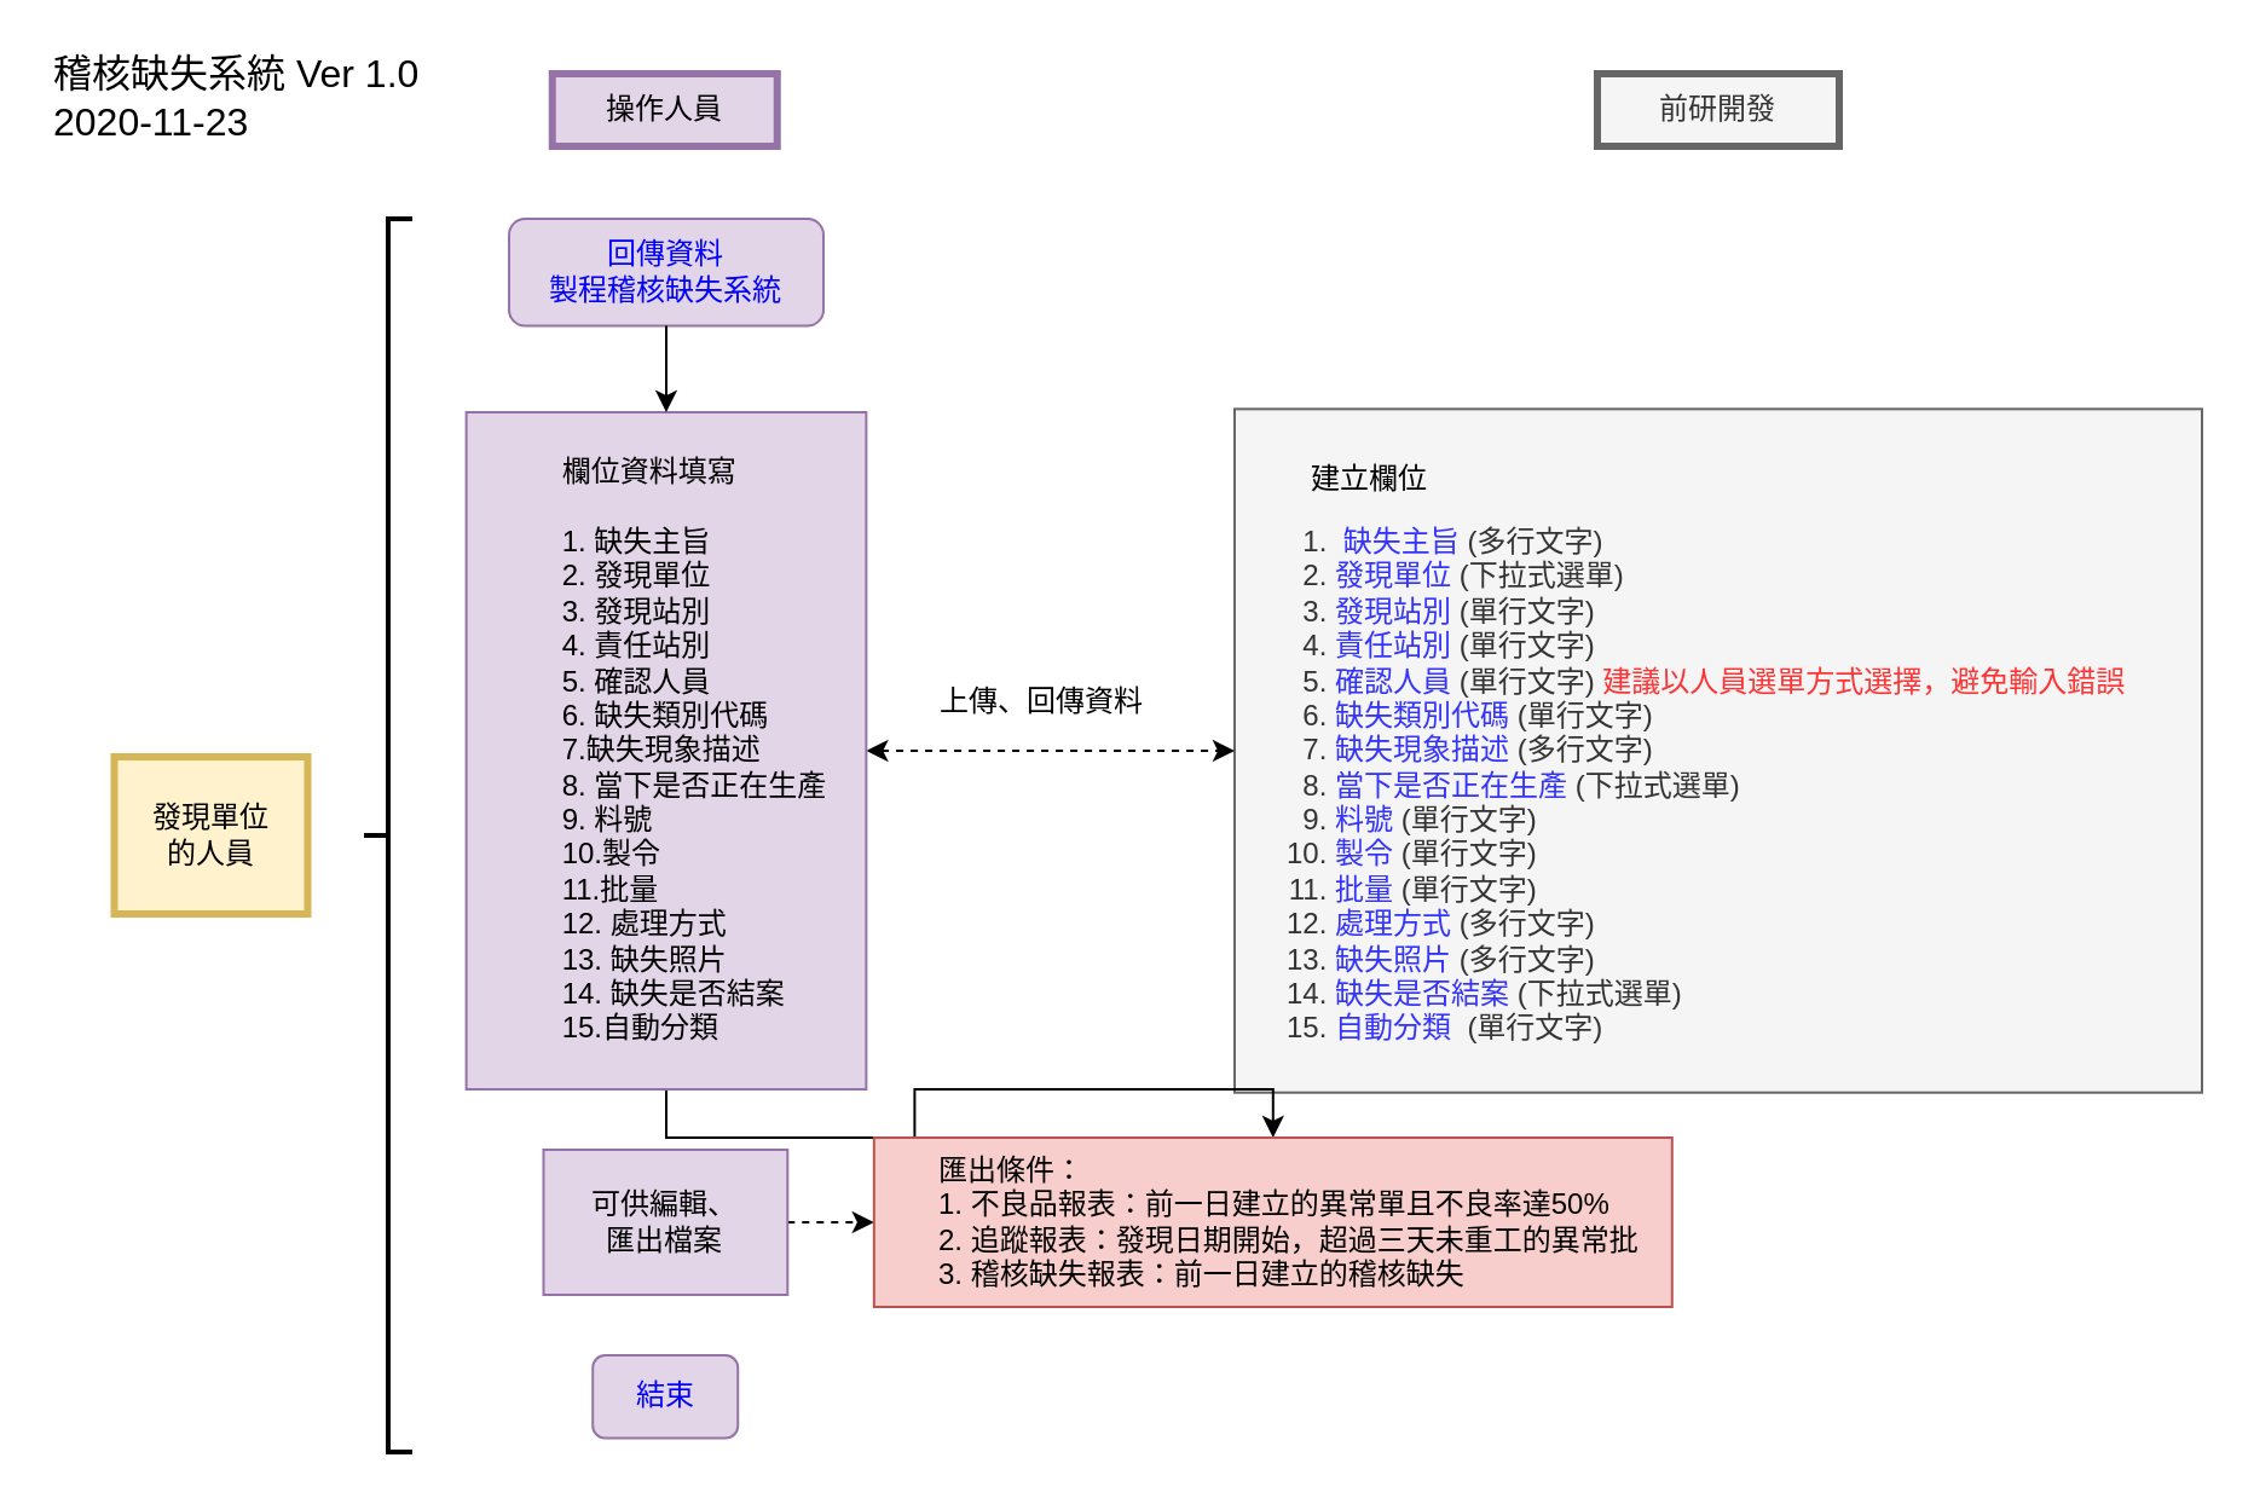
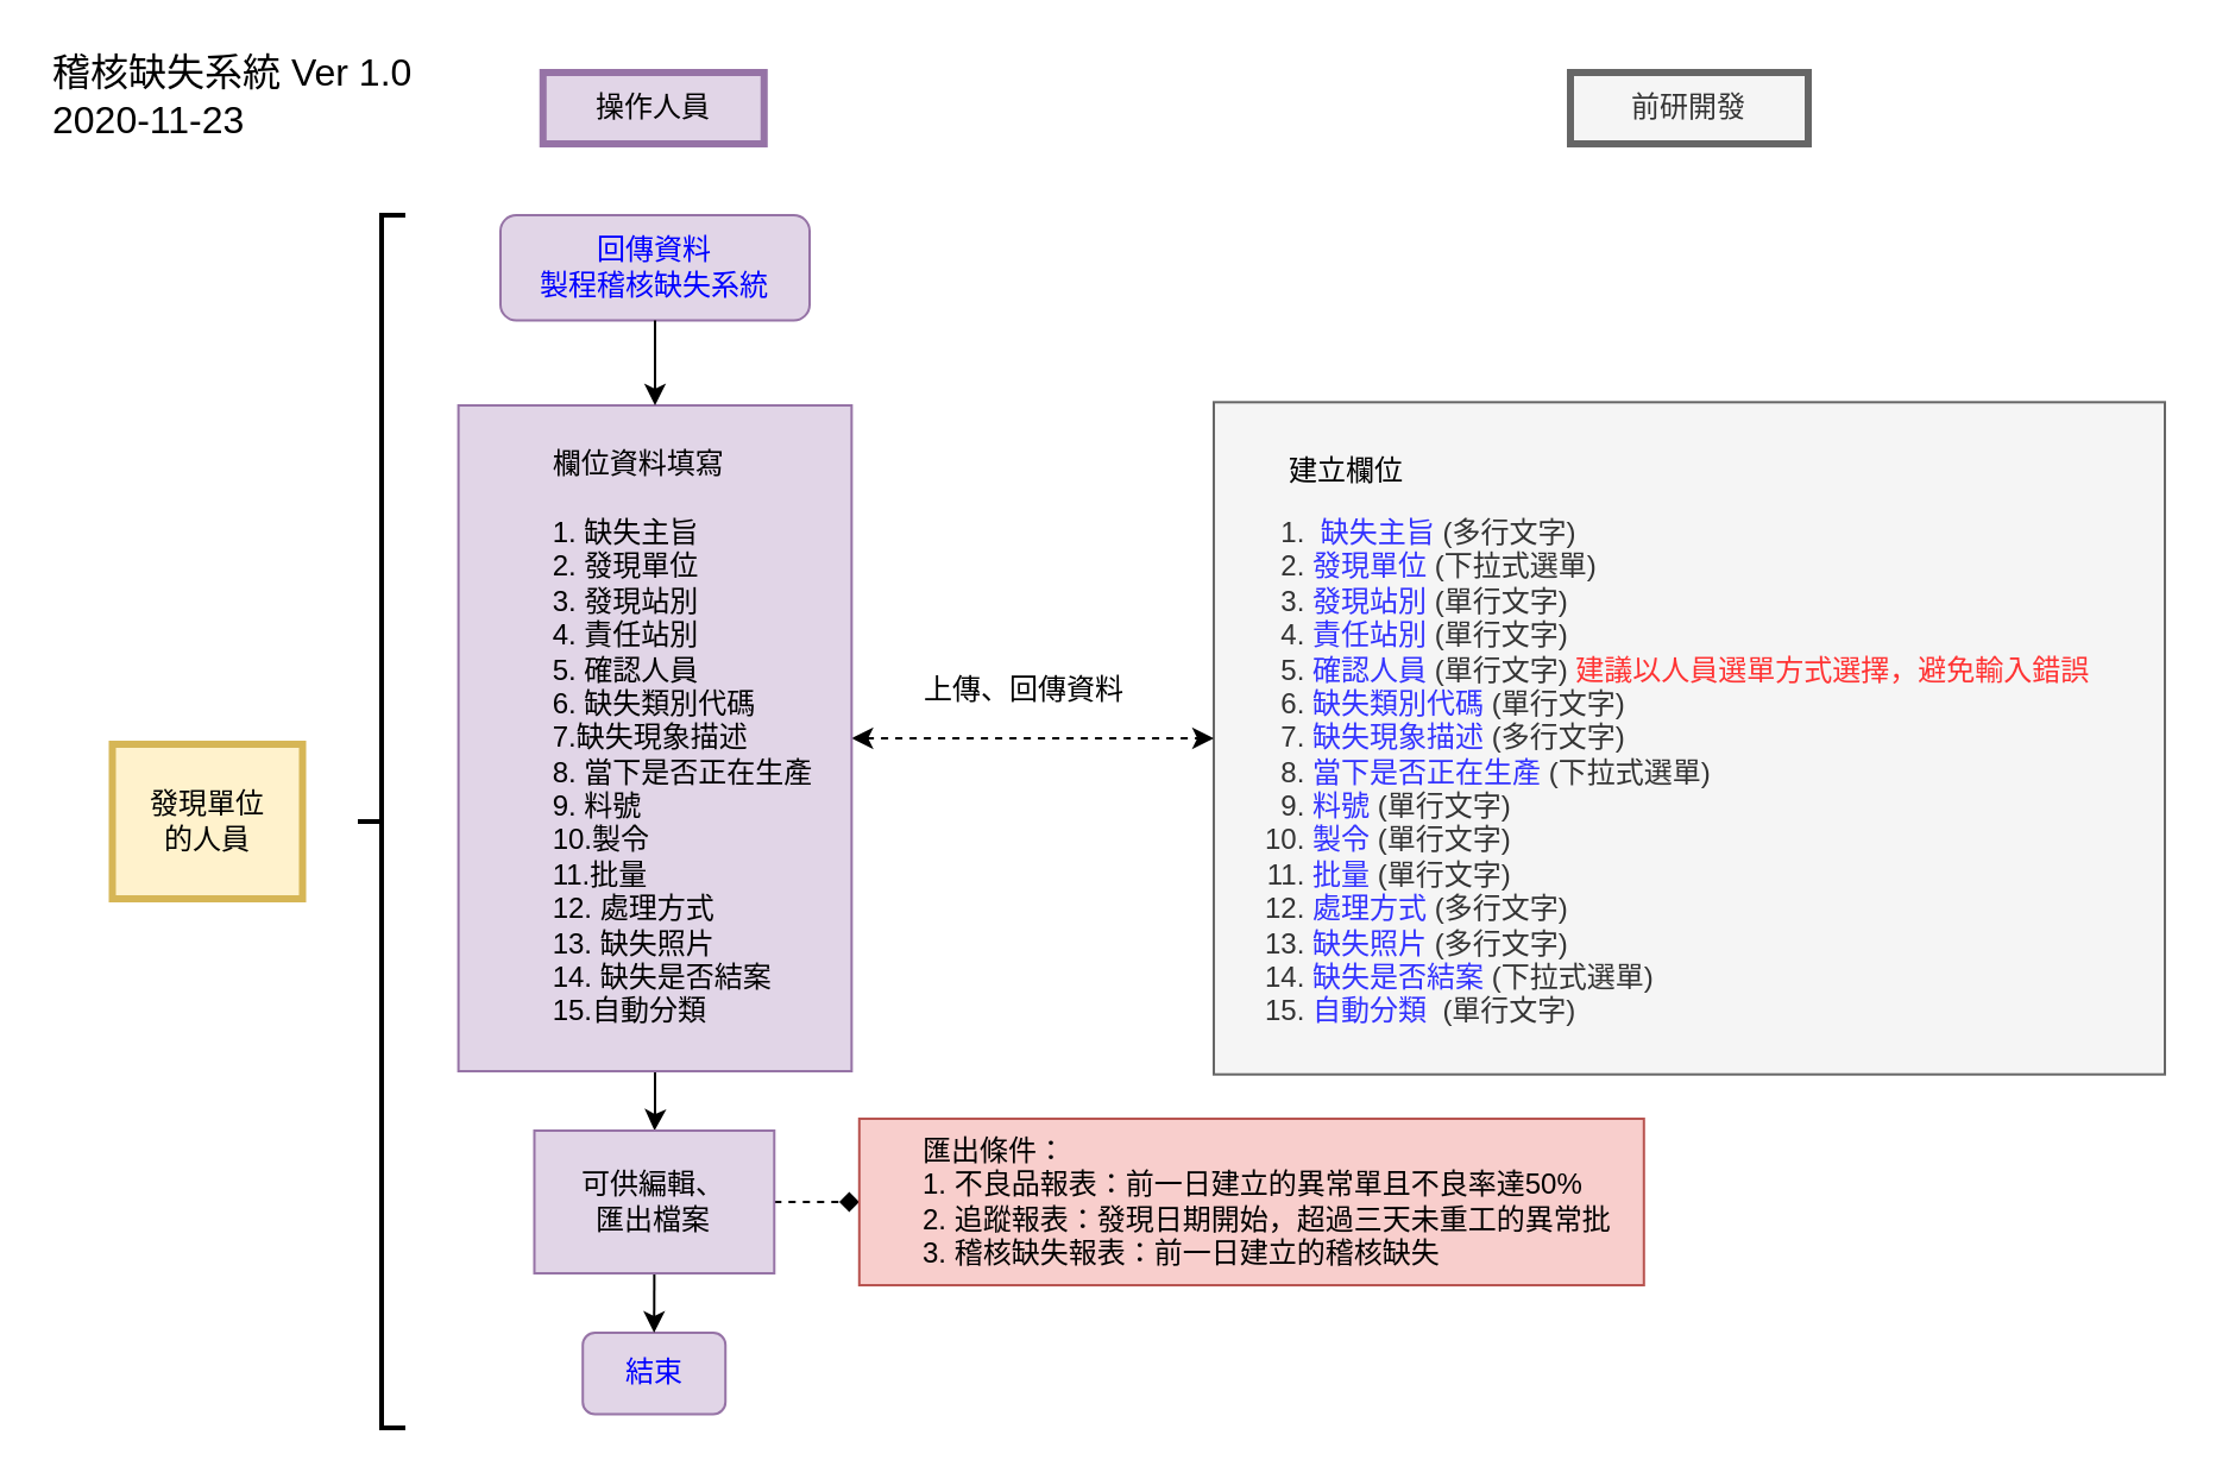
  <mxCell id="0" />
  <mxCell id="1" parent="0" />
  <mxCell id="2" value="前研開發" style="text;html=1;strokeColor=#666666;fillColor=#f5f5f5;align=center;verticalAlign=middle;whiteSpace=wrap;rounded=0;strokeWidth=3;fontColor=#333333;" parent="1" vertex="1"><mxGeometry x="660" y="30" width="100" height="30" as="geometry" /></mxCell>
  <mxCell id="3" value="&lt;span lang=&quot;EN-US&quot; style=&quot;font-size: 16px&quot;&gt;&lt;span class=&quot;926482506-07022020&quot; style=&quot;font-size: 16px&quot;&gt;稽核缺失系統&amp;nbsp;&lt;/span&gt;&lt;/span&gt;Ver 1.0&lt;br style=&quot;font-size: 16px&quot;&gt;2020-11-23" style="text;html=1;align=left;verticalAlign=middle;resizable=0;points=[];autosize=1;fontSize=16;" parent="1" vertex="1"><mxGeometry x="20" y="20" width="170" height="40" as="geometry" /></mxCell>
  <mxCell id="4" value="操作人員" style="rounded=0;whiteSpace=wrap;html=1;align=center;labelBorderColor=none;fillColor=#e1d5e7;strokeColor=#9673a6;strokeWidth=3;" parent="1" vertex="1"><mxGeometry x="227.88" y="30" width="93" height="30" as="geometry" /></mxCell>
  <mxCell id="5" value="上傳、回傳資料" style="text;html=1;align=center;verticalAlign=middle;resizable=0;points=[];autosize=1;fontColor=#000000;" parent="1" vertex="1"><mxGeometry x="380" y="280" width="100" height="20" as="geometry" /></mxCell>
  <mxCell id="6" value="發現單位&lt;br&gt;的人員" style="text;html=1;strokeColor=#d6b656;fillColor=#fff2cc;align=center;verticalAlign=middle;whiteSpace=wrap;rounded=0;strokeWidth=3;" parent="1" vertex="1"><mxGeometry x="46.75" y="312.5" width="80" height="65" as="geometry" /></mxCell>
  <mxCell id="7" value="&lt;font color=&quot;#0000ff&quot;&gt;回傳資料&lt;br&gt;製程稽核缺失系統&lt;/font&gt;" style="rounded=1;whiteSpace=wrap;html=1;strokeColor=#9673a6;strokeWidth=1;align=center;fillColor=#e1d5e7;" parent="1" vertex="1"><mxGeometry x="210" y="90" width="130" height="44.26" as="geometry" /></mxCell>
  <mxCell id="8" value="&lt;div&gt;&lt;span style=&quot;color: rgb(0 , 0 , 0)&quot;&gt;&amp;nbsp; &amp;nbsp; &amp;nbsp; &amp;nbsp;&amp;nbsp;&lt;/span&gt;&lt;/div&gt;&lt;div&gt;&lt;span style=&quot;color: rgb(0 , 0 , 0)&quot;&gt;&amp;nbsp; &amp;nbsp; &amp;nbsp; &amp;nbsp; &amp;nbsp;建立欄位&lt;/span&gt;&lt;font color=&quot;#3333ff&quot;&gt;&lt;br&gt;&lt;/font&gt;&lt;/div&gt;&lt;ol&gt;&lt;li&gt;&lt;div&gt;&lt;span style=&quot;color: rgb(0 , 0 , 0)&quot;&gt;&amp;nbsp;&lt;/span&gt;&lt;font color=&quot;#3333ff&quot;&gt;缺失主旨&lt;/font&gt;&lt;font color=&quot;#000000&quot;&gt;&amp;nbsp;&lt;/font&gt;&lt;span style=&quot;color: rgb(51 , 51 , 51)&quot;&gt;(多行文字)&lt;/span&gt;&lt;/div&gt;&lt;/li&gt;&lt;li&gt;&lt;div&gt;&lt;font color=&quot;#3333ff&quot;&gt;發現單位&amp;nbsp;&lt;/font&gt;&lt;span&gt;(下拉式選單)&amp;nbsp;&lt;/span&gt;&lt;/div&gt;&lt;/li&gt;&lt;li&gt;&lt;div&gt;&lt;font color=&quot;#3333ff&quot;&gt;發現站別&amp;nbsp;&lt;/font&gt;&lt;span&gt;(單行文字)&amp;nbsp;&lt;/span&gt;&lt;/div&gt;&lt;/li&gt;&lt;li&gt;&lt;div&gt;&lt;font color=&quot;#3333ff&quot;&gt;責任站別&amp;nbsp;&lt;/font&gt;&lt;span&gt;(單行文字)&amp;nbsp;&lt;/span&gt;&lt;br&gt;&lt;/div&gt;&lt;/li&gt;&lt;li&gt;&lt;div&gt;&lt;font color=&quot;#3333ff&quot;&gt;確認人員&amp;nbsp;&lt;/font&gt;&lt;span&gt;(單行文字)&amp;nbsp;&lt;/span&gt;&lt;span&gt;&lt;font color=&quot;#ff3333&quot;&gt;建議以人員選單方式選擇，避免輸入錯誤&lt;/font&gt;&lt;/span&gt;&lt;/div&gt;&lt;/li&gt;&lt;li&gt;&lt;div&gt;&lt;font color=&quot;#3333ff&quot;&gt;缺失類別代碼&amp;nbsp;&lt;/font&gt;&lt;span&gt;(單行文字)&amp;nbsp;&lt;/span&gt;&lt;/div&gt;&lt;/li&gt;&lt;li&gt;&lt;div&gt;&lt;font color=&quot;#3333ff&quot;&gt;缺失現象描述&amp;nbsp;&lt;/font&gt;&lt;span&gt;(多行文字)&lt;/span&gt;&lt;/div&gt;&lt;/li&gt;&lt;li&gt;&lt;div&gt;&lt;font color=&quot;#3333ff&quot;&gt;當下是否正在生產&amp;nbsp;&lt;/font&gt;&lt;span&gt;(下拉式選單)&amp;nbsp;&lt;/span&gt;&lt;/div&gt;&lt;/li&gt;&lt;li&gt;&lt;div&gt;&lt;font color=&quot;#3333ff&quot;&gt;料號&amp;nbsp;&lt;/font&gt;&lt;span&gt;(單行文字)&amp;nbsp;&lt;/span&gt;&lt;br&gt;&lt;/div&gt;&lt;/li&gt;&lt;li&gt;&lt;div&gt;&lt;font color=&quot;#3333ff&quot;&gt;製令&amp;nbsp;&lt;/font&gt;&lt;span&gt;(單行文字)&amp;nbsp;&lt;/span&gt;&lt;br&gt;&lt;/div&gt;&lt;/li&gt;&lt;li&gt;&lt;div&gt;&lt;font color=&quot;#3333ff&quot;&gt;批量&amp;nbsp;&lt;/font&gt;&lt;span&gt;(單行文字)&amp;nbsp;&lt;/span&gt;&lt;br&gt;&lt;/div&gt;&lt;/li&gt;&lt;li&gt;&lt;div&gt;&lt;font color=&quot;#3333ff&quot;&gt;處理方式&amp;nbsp;&lt;/font&gt;&lt;span&gt;(多行文字)&lt;/span&gt;&lt;br&gt;&lt;/div&gt;&lt;/li&gt;&lt;li&gt;&lt;div&gt;&lt;font color=&quot;#3333ff&quot;&gt;缺失照片&amp;nbsp;&lt;/font&gt;&lt;span&gt;(多行文字)&lt;/span&gt;&lt;/div&gt;&lt;/li&gt;&lt;li&gt;&lt;div&gt;&lt;font color=&quot;#3333ff&quot;&gt;缺失是否結案&amp;nbsp;&lt;/font&gt;&lt;span&gt;(下拉式選單)&lt;/span&gt;&lt;br&gt;&lt;/div&gt;&lt;/li&gt;&lt;li&gt;&lt;div&gt;&lt;font color=&quot;#3333ff&quot;&gt;自動分類&amp;nbsp;&lt;/font&gt;&lt;font color=&quot;#3333ff&quot;&gt;&amp;nbsp;&lt;/font&gt;&lt;span&gt;(單行文字)&amp;nbsp;&lt;/span&gt;&lt;br&gt;&lt;/div&gt;&lt;/li&gt;&lt;/ol&gt;" style="rounded=0;whiteSpace=wrap;html=1;strokeColor=#666666;strokeWidth=1;fontSize=12;align=left;fillColor=#f5f5f5;fontColor=#333333;" parent="1" vertex="1"><mxGeometry x="510" y="168.66" width="400" height="282.69" as="geometry" /></mxCell>
- <mxCell id="9" style="edgeStyle=orthogonalEdgeStyle;rounded=0;orthogonalLoop=1;jettySize=auto;html=1;exitX=0.5;exitY=1;exitDx=0;exitDy=0;" parent="1" source="11" target="15" edge="1"><mxGeometry relative="1" as="geometry" /></mxCell>
+ <mxCell id="9" style="edgeStyle=orthogonalEdgeStyle;rounded=0;orthogonalLoop=1;jettySize=auto;html=1;exitX=0.5;exitY=1;exitDx=0;exitDy=0;" parent="1" source="11" target="18" edge="1"><mxGeometry relative="1" as="geometry" /></mxCell>
  <mxCell id="10" style="edgeStyle=orthogonalEdgeStyle;rounded=0;orthogonalLoop=1;jettySize=auto;html=1;exitX=1;exitY=0.5;exitDx=0;exitDy=0;entryX=0;entryY=0.5;entryDx=0;entryDy=0;dashed=1;startArrow=classic;startFill=1;" edge="1" parent="1" source="11" target="8"><mxGeometry relative="1" as="geometry" /></mxCell>
  <mxCell id="11" value="&lt;blockquote style=&quot;margin: 0 0 0 40px ; border: none ; padding: 0px&quot;&gt;&lt;div style=&quot;text-align: left&quot;&gt;&lt;span&gt;欄位資料填寫&lt;/span&gt;&lt;/div&gt;&lt;div style=&quot;text-align: left&quot;&gt;&lt;span&gt;&lt;br&gt;&lt;/span&gt;&lt;/div&gt;&lt;div style=&quot;text-align: left&quot;&gt;&lt;span&gt;1. 缺失主旨&lt;/span&gt;&lt;/div&gt;&lt;div style=&quot;text-align: left&quot;&gt;&lt;span&gt;2. 發現單位&lt;/span&gt;&lt;/div&gt;&lt;div style=&quot;text-align: left&quot;&gt;&lt;span&gt;3. 發現站別&lt;/span&gt;&lt;/div&gt;&lt;div style=&quot;text-align: left&quot;&gt;&lt;span&gt;4. 責任站別&lt;/span&gt;&lt;/div&gt;&lt;div style=&quot;text-align: left&quot;&gt;&lt;span&gt;5. 確認人員&lt;/span&gt;&lt;/div&gt;&lt;div style=&quot;text-align: left&quot;&gt;&lt;span&gt;6. 缺失類別代碼&lt;/span&gt;&lt;/div&gt;&lt;div style=&quot;text-align: left&quot;&gt;&lt;span&gt;7.缺失現象描述&lt;/span&gt;&lt;/div&gt;&lt;div style=&quot;text-align: left&quot;&gt;8. 當下是否正在生產&lt;/div&gt;&lt;div style=&quot;text-align: left&quot;&gt;9. 料號&lt;/div&gt;&lt;div style=&quot;text-align: left&quot;&gt;10.製令&lt;/div&gt;&lt;div style=&quot;text-align: left&quot;&gt;11.批量&lt;/div&gt;&lt;div style=&quot;text-align: left&quot;&gt;12. 處理方式&lt;/div&gt;&lt;div style=&quot;text-align: left&quot;&gt;13. 缺失照片&lt;/div&gt;&lt;div style=&quot;text-align: left&quot;&gt;14. 缺失是否結案&lt;/div&gt;&lt;div style=&quot;text-align: left&quot;&gt;15.自動分類&lt;/div&gt;&lt;/blockquote&gt;" style="rounded=0;whiteSpace=wrap;html=1;align=center;labelBorderColor=none;fillColor=#e1d5e7;strokeColor=#9673a6;spacingLeft=-15;" parent="1" vertex="1"><mxGeometry x="192.31" y="170" width="165.37" height="280" as="geometry" /></mxCell>
  <mxCell id="12" style="edgeStyle=orthogonalEdgeStyle;rounded=0;orthogonalLoop=1;jettySize=auto;html=1;exitX=0.5;exitY=1;exitDx=0;exitDy=0;entryX=0.5;entryY=0;entryDx=0;entryDy=0;" parent="1" source="7" target="11" edge="1"><mxGeometry relative="1" as="geometry"><mxPoint x="274.26" y="174.26" as="sourcePoint" /><mxPoint x="274.25" y="187" as="targetPoint" /></mxGeometry></mxCell>
  <mxCell id="13" value="" style="strokeWidth=2;html=1;shape=mxgraph.flowchart.annotation_2;align=left;labelPosition=right;pointerEvents=1;" parent="1" vertex="1"><mxGeometry x="150" y="90" width="20" height="510" as="geometry" /></mxCell>
- <mxCell id="14" style="edgeStyle=orthogonalEdgeStyle;rounded=0;orthogonalLoop=1;jettySize=auto;html=1;exitX=1;exitY=0.5;exitDx=0;exitDy=0;entryX=0;entryY=0.5;entryDx=0;entryDy=0;dashed=1;" parent="1" source="18" target="15" edge="1"><mxGeometry relative="1" as="geometry"><mxPoint x="336.76" y="499.005" as="sourcePoint" /><mxPoint x="363.79" y="513.49" as="targetPoint" /></mxGeometry></mxCell>
+ <mxCell id="14" style="edgeStyle=orthogonalEdgeStyle;rounded=0;orthogonalLoop=1;jettySize=auto;html=1;exitX=1;exitY=0.5;exitDx=0;exitDy=0;entryX=0;entryY=0.5;entryDx=0;entryDy=0;dashed=1;endArrow=diamond;" parent="1" source="18" target="15" edge="1"><mxGeometry relative="1" as="geometry"><mxPoint x="336.76" y="499.005" as="sourcePoint" /><mxPoint x="363.79" y="513.49" as="targetPoint" /></mxGeometry></mxCell>
  <mxCell id="15" value="&lt;blockquote style=&quot;margin: 0 0 0 40px ; border: none ; padding: 0px&quot;&gt;&lt;div&gt;匯出條件：&lt;/div&gt;&lt;div&gt;&lt;span lang=&quot;EN-US&quot; style=&quot;text-indent: 24pt ; font-family: , sans-serif&quot;&gt;1.&amp;nbsp;&lt;/span&gt;&lt;span style=&quot;text-indent: 24pt ; font-family: , sans-serif&quot;&gt;不良品報表：前一日建立的異常單且不良率達&lt;span lang=&quot;EN-US&quot;&gt;50%&lt;/span&gt;&lt;/span&gt;&lt;/div&gt;&lt;div&gt;&lt;span lang=&quot;EN-US&quot; style=&quot;text-indent: 24pt ; font-family: , sans-serif&quot;&gt;2.&amp;nbsp;&lt;/span&gt;&lt;span style=&quot;text-indent: 24pt ; font-family: , sans-serif&quot;&gt;追蹤報表：發現日期開始，超過三天未重工的異常批&lt;/span&gt;&lt;/div&gt;&lt;div&gt;&lt;span lang=&quot;EN-US&quot; style=&quot;text-indent: 24pt ; font-family: , sans-serif&quot;&gt;3.&amp;nbsp;&lt;/span&gt;&lt;span style=&quot;text-indent: 24pt ; font-family: , sans-serif&quot;&gt;稽核缺失報表：前一日建立的稽核缺失&lt;/span&gt;&lt;/div&gt;&lt;/blockquote&gt;" style="rounded=0;whiteSpace=wrap;html=1;align=left;labelBorderColor=none;fillColor=#f8cecc;strokeColor=#b85450;spacingLeft=-15;" parent="1" vertex="1"><mxGeometry x="360.9" y="470" width="330" height="70" as="geometry" /></mxCell>
  <mxCell id="16" value="&lt;font color=&quot;#0000ff&quot;&gt;結束&lt;/font&gt;" style="rounded=1;whiteSpace=wrap;html=1;strokeColor=#9673a6;strokeWidth=1;align=center;fillColor=#e1d5e7;" parent="1" vertex="1"><mxGeometry x="244.61" y="560" width="60" height="34.26" as="geometry" /></mxCell>
+ <mxCell id="17" style="edgeStyle=orthogonalEdgeStyle;rounded=0;orthogonalLoop=1;jettySize=auto;html=1;exitX=0.5;exitY=1;exitDx=0;exitDy=0;entryX=0.5;entryY=0;entryDx=0;entryDy=0;startArrow=none;startFill=0;endArrow=classic;endFill=1;fontSize=21;" parent="1" source="18" target="16" edge="1"><mxGeometry relative="1" as="geometry"><mxPoint x="274.38" y="911.54" as="targetPoint" /><mxPoint x="274.6" y="690" as="sourcePoint" /></mxGeometry></mxCell>
  <mxCell id="18" value="可供編輯、&lt;br&gt;匯出檔案" style="rounded=0;whiteSpace=wrap;html=1;align=center;fillColor=#e1d5e7;strokeColor=#9673a6;" parent="1" vertex="1"><mxGeometry x="224.25" y="475" width="100.9" height="60" as="geometry" /></mxCell>
